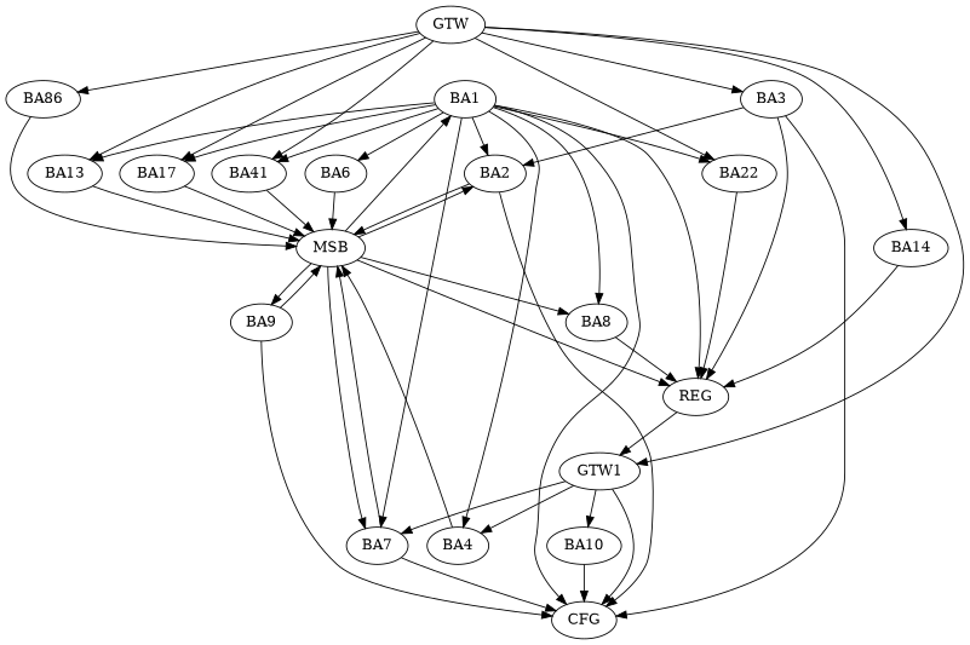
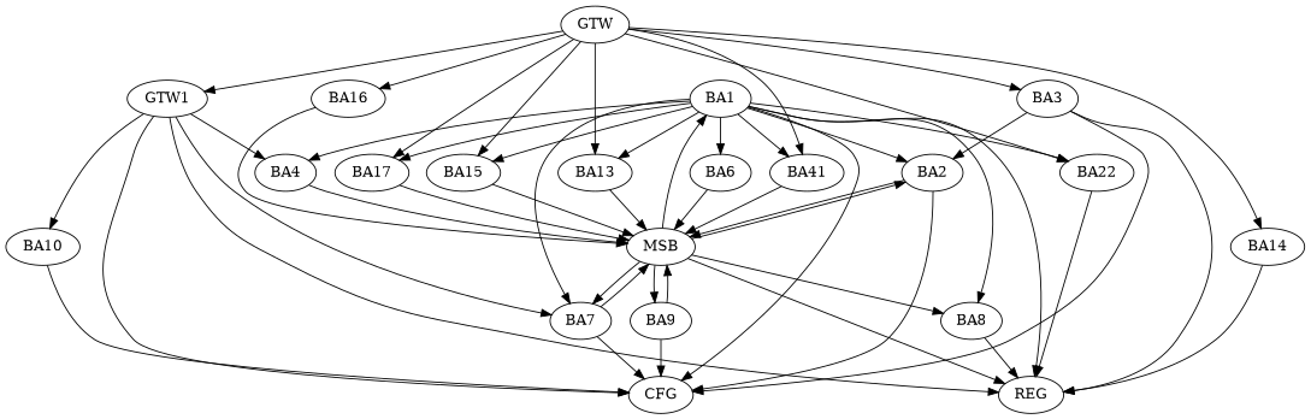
  strict digraph {
    n1 [label=BA1]
    n2 [label=BA2]
    n3 [label=BA4]
    n4 [label=BA6]
    n5 [label=BA7]
    n6 [label=BA8]
    n7 [label=BA41]
    n8 [label=BA22]
    n9 [label=BA13]
+   n10 [label=BA15]
    n11 [label=BA17]
    n12 [label=REG]
    n13 [label=CFG]
    n14 [label=MSB]
    n15 [label=BA9]
    n16 [label=BA3]
    n17 [label=BA10]
    n18 [label=BA14]
-   n19 [label=BA86]
+   n19 [label=BA16]
    n20 [label=GTW1]
    n21 [label=GTW]
    n1 -> n2
    n1 -> n3
    n1 -> n4
    n1 -> n5
    n1 -> n6
    n1 -> n7
    n1 -> n8
    n1 -> n9
+   n1 -> n10
    n1 -> n11
    n1 -> n12
    n1 -> n13
    n2 -> n13
    n2 -> n14
    n3 -> n14
    n4 -> n14
    n5 -> n13
    n5 -> n14
    n6 -> n12
    n7 -> n14
    n8 -> n12
    n9 -> n14
+   n10 -> n14
    n11 -> n14
    n14 -> n1
    n14 -> n2
    n14 -> n5
    n14 -> n6
    n14 -> n12
    n14 -> n15
    n15 -> n13
    n15 -> n14
    n16 -> n2
    n16 -> n12
    n16 -> n13
    n17 -> n13
    n18 -> n12
    n19 -> n14
    n20 -> n3
    n20 -> n5
-   n12 -> n20
+   n20 -> n12
    n20 -> n13
    n20 -> n17
    n21 -> n7
    n21 -> n8
    n21 -> n9
+   n21 -> n10
    n21 -> n11
    n21 -> n16
    n21 -> n18
    n21 -> n19
    n21 -> n20
  }
